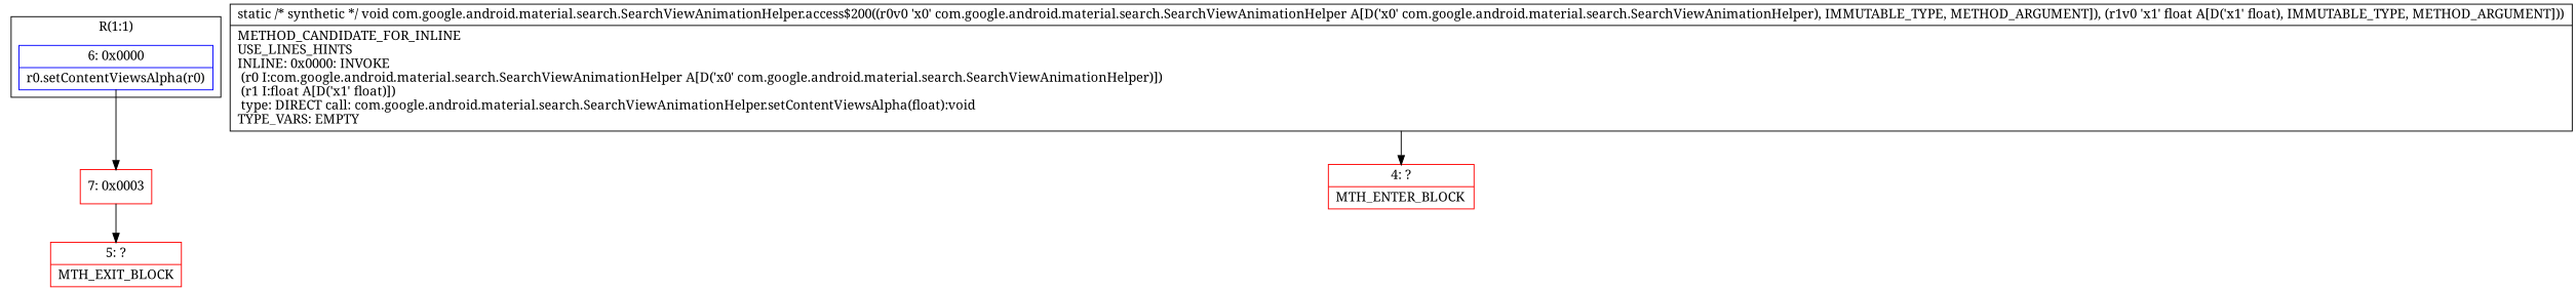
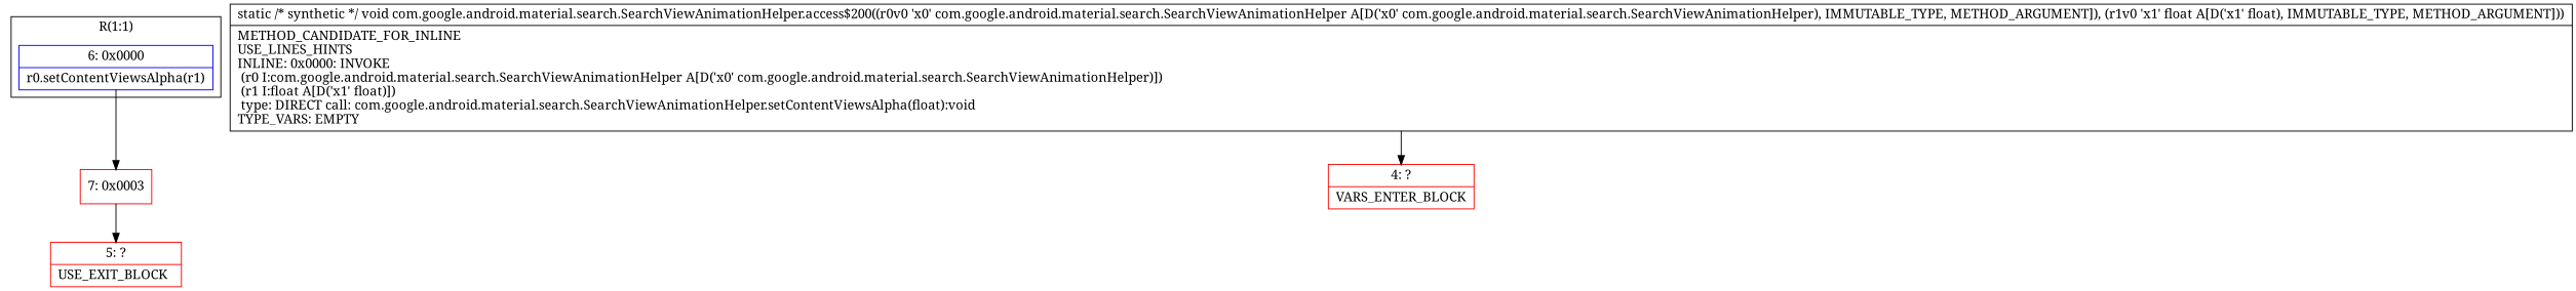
  digraph {
    fontname="Noto Serif"
    node [color=red fontname="Noto Serif" shape=record]
    edge [fontname="Noto Serif"]
-   n1 [color=blue label="{6\:\ 0x0000|r0.setContentViewsAlpha(r0)\l}"]
+   n1 [color=blue label="{6\:\ 0x0000|r0.setContentViewsAlpha(r1)\l}"]
    n2 [label="{7\:\ 0x0003}"]
-   n3 [label="{5\:\ ?|MTH_EXIT_BLOCK\l}"]
-   n4 [label="{4\:\ ?|MTH_ENTER_BLOCK\l}"]
+   n3 [label="{5\:\ ?|USE_EXIT_BLOCK\l}"]
+   n4 [label="{4\:\ ?|VARS_ENTER_BLOCK\l}"]
    n5 [label="{static \/* synthetic *\/ void com.google.android.material.search.SearchViewAnimationHelper.access$200((r0v0 'x0' com.google.android.material.search.SearchViewAnimationHelper A[D('x0' com.google.android.material.search.SearchViewAnimationHelper), IMMUTABLE_TYPE, METHOD_ARGUMENT]), (r1v0 'x1' float A[D('x1' float), IMMUTABLE_TYPE, METHOD_ARGUMENT]))  | METHOD_CANDIDATE_FOR_INLINE\lUSE_LINES_HINTS\lINLINE: 0x0000: INVOKE  \l  (r0 I:com.google.android.material.search.SearchViewAnimationHelper A[D('x0' com.google.android.material.search.SearchViewAnimationHelper)])\l  (r1 I:float A[D('x1' float)])\l type: DIRECT call: com.google.android.material.search.SearchViewAnimationHelper.setContentViewsAlpha(float):void\lTYPE_VARS: EMPTY\l}" color=""]
    subgraph cluster_1 {
      label="R(1:1)"
      n1
    }
    n1 -> n2
    n2 -> n3
    n5 -> n4
  }
